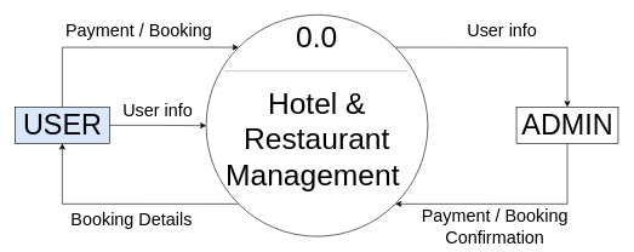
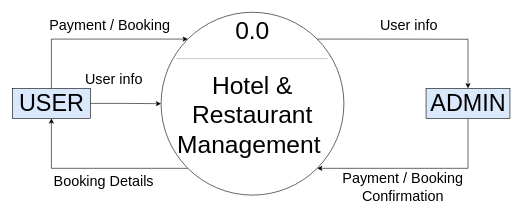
  <mxCell id="0" />
  <mxCell id="1" parent="0" />
  <mxCell id="2" value="Payment / Booking" style="edgeStyle=orthogonalEdgeStyle;rounded=0;orthogonalLoop=1;jettySize=auto;html=1;exitX=0.5;exitY=0;exitDx=0;exitDy=0;entryX=0;entryY=0;entryDx=0;entryDy=0;fontSize=24;" edge="1" parent="1" source="4" target="9"><mxGeometry x="0.153" y="23" relative="1" as="geometry"><Array as="points"><mxPoint x="85" y="65" /></Array><mxPoint as="offset" /></mxGeometry></mxCell>
  <mxCell id="3" value="User info" style="edgeStyle=orthogonalEdgeStyle;rounded=0;orthogonalLoop=1;jettySize=auto;html=1;exitX=1;exitY=0.5;exitDx=0;exitDy=0;entryX=0;entryY=0.5;entryDx=0;entryDy=0;fontSize=24;" edge="1" parent="1" source="4" target="9"><mxGeometry x="-0.004" y="-20" relative="1" as="geometry"><mxPoint y="-40" as="offset" /></mxGeometry></mxCell>
  <mxCell id="4" value="&lt;font style=&quot;font-size: 39px;&quot;&gt;USER&lt;/font&gt;" style="html=1;dashed=0;whitespace=wrap;fontSize=39;fillColor=#dae8fc;" vertex="1" parent="1"><mxGeometry x="20" y="147" width="130" height="50" as="geometry" /></mxCell>
  <mxCell id="5" value="Payment / Booking&lt;br style=&quot;font-size: 24px;&quot;&gt;Confirmation" style="edgeStyle=orthogonalEdgeStyle;rounded=0;orthogonalLoop=1;jettySize=auto;html=1;exitX=0.5;exitY=1;exitDx=0;exitDy=0;entryX=1;entryY=1;entryDx=0;entryDy=0;fontSize=24;" edge="1" parent="1" source="6" target="9"><mxGeometry x="0.146" y="32" relative="1" as="geometry"><mxPoint as="offset" /></mxGeometry></mxCell>
- <mxCell id="6" value="&lt;font style=&quot;font-size: 39px;&quot;&gt;ADMIN&lt;/font&gt;" style="html=1;dashed=0;whitespace=wrap;fontSize=39;" vertex="1" parent="1"><mxGeometry x="710" y="147" width="140" height="50" as="geometry" /></mxCell>
+ <mxCell id="6" value="&lt;font style=&quot;font-size: 39px;&quot;&gt;ADMIN&lt;/font&gt;" style="html=1;dashed=0;whitespace=wrap;fontSize=39;fillColor=#dae8fc;" vertex="1" parent="1"><mxGeometry x="710" y="147" width="140" height="50" as="geometry" /></mxCell>
  <mxCell id="7" value="Booking Details" style="edgeStyle=orthogonalEdgeStyle;rounded=0;orthogonalLoop=1;jettySize=auto;html=1;exitX=0;exitY=1;exitDx=0;exitDy=0;entryX=0.5;entryY=1;entryDx=0;entryDy=0;fontSize=24;" edge="1" parent="1" source="9" target="4"><mxGeometry x="-0.094" y="22" relative="1" as="geometry"><mxPoint as="offset" /></mxGeometry></mxCell>
  <mxCell id="8" value="User info" style="edgeStyle=orthogonalEdgeStyle;rounded=0;orthogonalLoop=1;jettySize=auto;html=1;exitX=1;exitY=0;exitDx=0;exitDy=0;entryX=0.5;entryY=0;entryDx=0;entryDy=0;fontSize=24;" edge="1" parent="1" source="9" target="6"><mxGeometry x="-0.08" y="23" relative="1" as="geometry"><Array as="points"><mxPoint x="649" y="65" /><mxPoint x="780" y="65" /></Array><mxPoint as="offset" /></mxGeometry></mxCell>
- <mxCell id="9" value="&lt;font style=&quot;font-size: 41px;&quot;&gt;0.0&lt;/font&gt;&lt;hr style=&quot;font-size: 41px;&quot;&gt;&lt;font style=&quot;font-size: 41px;&quot;&gt;Hotel &amp;amp;&lt;br&gt;Restaurant&lt;br&gt;Management&amp;nbsp;&lt;/font&gt;" style="shape=ellipse;html=1;dashed=0;whitespace=wrap;aspect=fixed;perimeter=ellipsePerimeter;fontSize=39;verticalAlign=top;whiteSpace=wrap;strokeWidth=1;" vertex="1" parent="1"><mxGeometry x="283" y="20" width="305" height="305" as="geometry" /></mxCell>
+ <mxCell id="9" value="&lt;font style=&quot;font-size: 41px;&quot;&gt;0.0&lt;/font&gt;&lt;hr style=&quot;font-size: 41px;&quot;&gt;&lt;font style=&quot;font-size: 41px;&quot;&gt;Hotel &amp;amp;&lt;br&gt;Restaurant&lt;br&gt;Management&amp;nbsp;&lt;/font&gt;" style="shape=ellipse;html=1;dashed=0;whitespace=wrap;aspect=fixed;perimeter=ellipsePerimeter;fontSize=39;verticalAlign=top;whiteSpace=wrap;strokeWidth=1;" vertex="1" parent="1"><mxGeometry x="268" y="20" width="305" height="305" as="geometry" /></mxCell>
